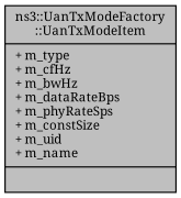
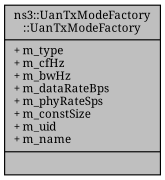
  digraph {
    fontname="Noto Serif"
-   n1 [color=black fillcolor=grey75 fontcolor=black fontname="Noto Serif" fontsize=10 height=0.2 label="{ns3::UanTxModeFactory\l::UanTxModeItem\n|+ m_type\l+ m_cfHz\l+ m_bwHz\l+ m_dataRateBps\l+ m_phyRateSps\l+ m_constSize\l+ m_uid\l+ m_name\l|}" shape=record style=filled width=0.4]
+   n1 [color=black fillcolor=grey75 fontcolor=black fontname="Noto Serif" fontsize=10 height=0.2 label="{ns3::UanTxModeFactory\l::UanTxModeFactory\n|+ m_type\l+ m_cfHz\l+ m_bwHz\l+ m_dataRateBps\l+ m_phyRateSps\l+ m_constSize\l+ m_uid\l+ m_name\l|}" shape=record style=filled width=0.4]
  }
